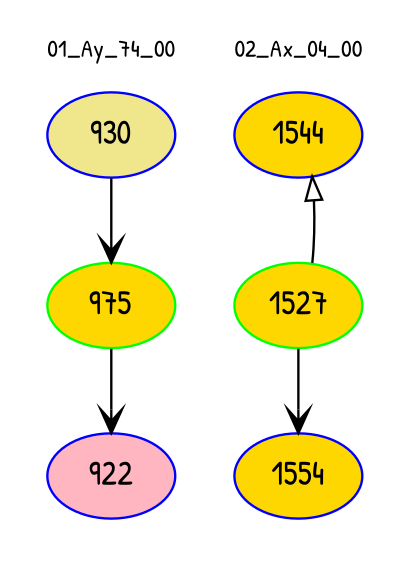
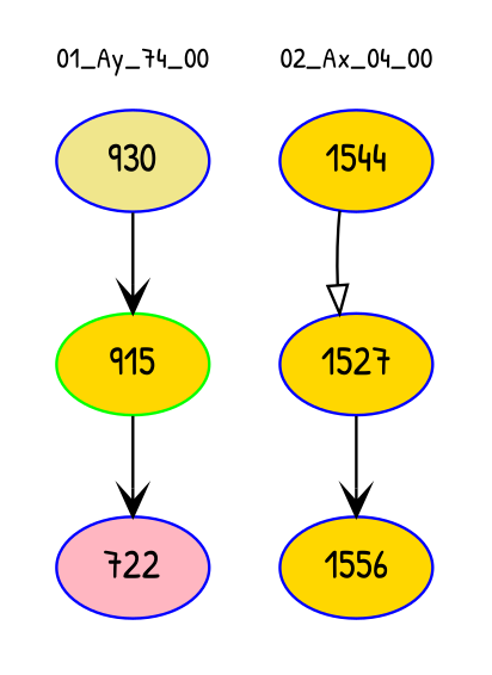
  digraph {
    fontname="Patrick Hand"
    node [color=blue fillcolor=gold fontname="Patrick Hand" style=filled]
    edge [arrowhead=vee color=black fontname="Patrick Hand"]
    n1 [fillcolor=khaki label=930]
-   n2 [color=green label=975]
-   n3 [fillcolor=lightpink label=922]
+   n2 [color=green label=915]
+   n3 [fillcolor=lightpink label=722]
    n4 [label=1544]
-   n5 [color=green label=1527]
-   n6 [label=1554]
+   n5 [label=1527]
+   n6 [label=1556]
    subgraph cluster_1 {
      color=white
      fontsize=10
      label="01_Ay_74_00"
      n1
      n2
      n3
    }
    subgraph cluster_2 {
      color=white
      fontsize=10
      label="02_Ax_04_00"
      n4
      n5
      n6
    }
    n1 -> n2
    n2 -> n3
-   n5 -> n4 [arrowhead=onormal]
+   n4 -> n5 [arrowhead=onormal]
    n5 -> n6
  }
